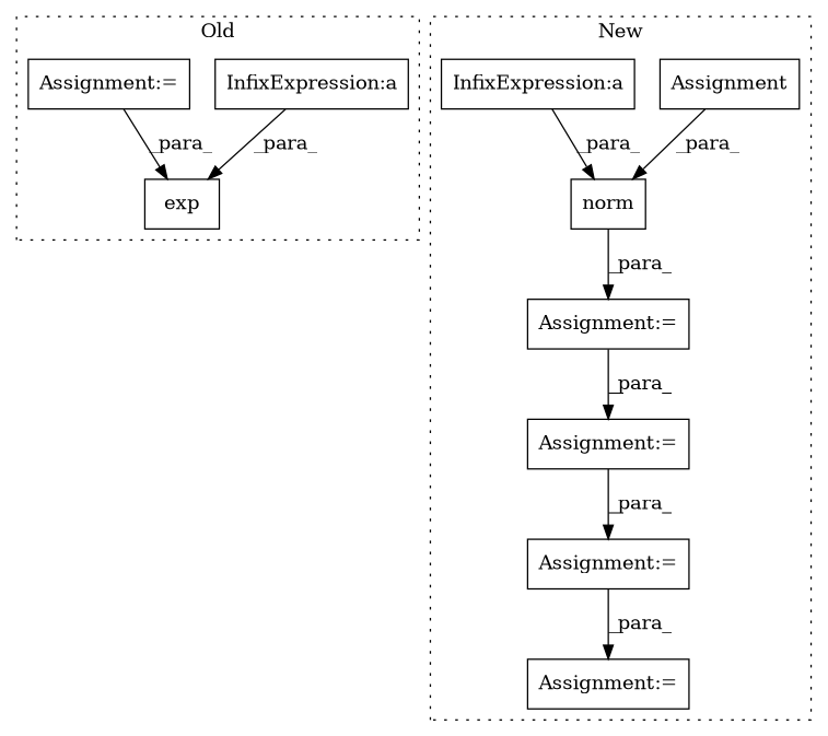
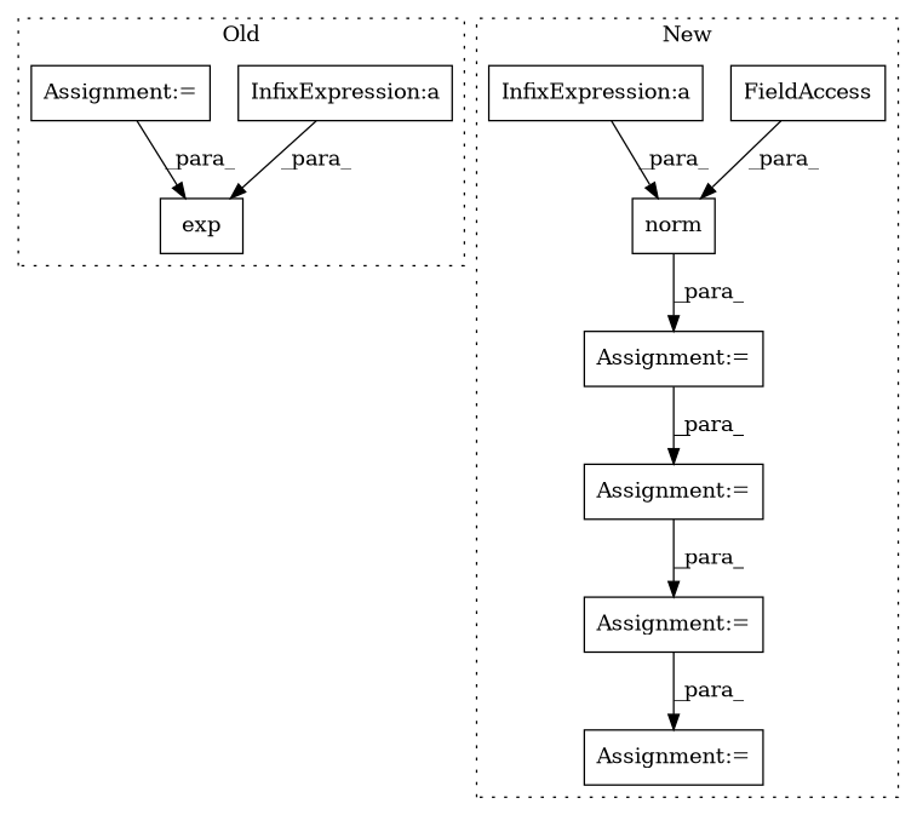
  digraph {
    node [a=7 l=1 shape=box]
    n1 [a=32 l="4,1" label=exp s="1514,1544"]
    n2 [a=27 l=3 label="InfixExpression:a" s=1442]
    n3 [l=8 label="Assignment:=" s=1230]
    n4 [a=32 l="5,1" label=norm s="6206,6220"]
    n5 [label="Assignment:=" s=6575]
-   n6 [a=22 l=9 label=Assignment s=6181]
+   n6 [a=22 l=9 label=FieldAccess s=6181]
    n7 [a=27 l=3 label="InfixExpression:a" s=6091]
    n8 [label="Assignment:=" s=6234]
    n9 [label="Assignment:=" s=6678]
    n10 [label="Assignment:=" s=6304]
    subgraph cluster_1 {
      label=Old
      style=dotted
      n1
      n2
      n3
    }
    subgraph cluster_2 {
      label=New
      style=dotted
      n4
      n5
      n6
      n7
      n8
      n9
      n10
    }
    n2 -> n1 [label=_para_]
    n3 -> n1 [label=_para_]
    n4 -> n8 [label=_para_]
    n5 -> n9 [label=_para_]
    n6 -> n4 [label=_para_]
    n7 -> n4 [label=_para_]
    n8 -> n10 [label=_para_]
    n10 -> n5 [label=_para_]
  }
